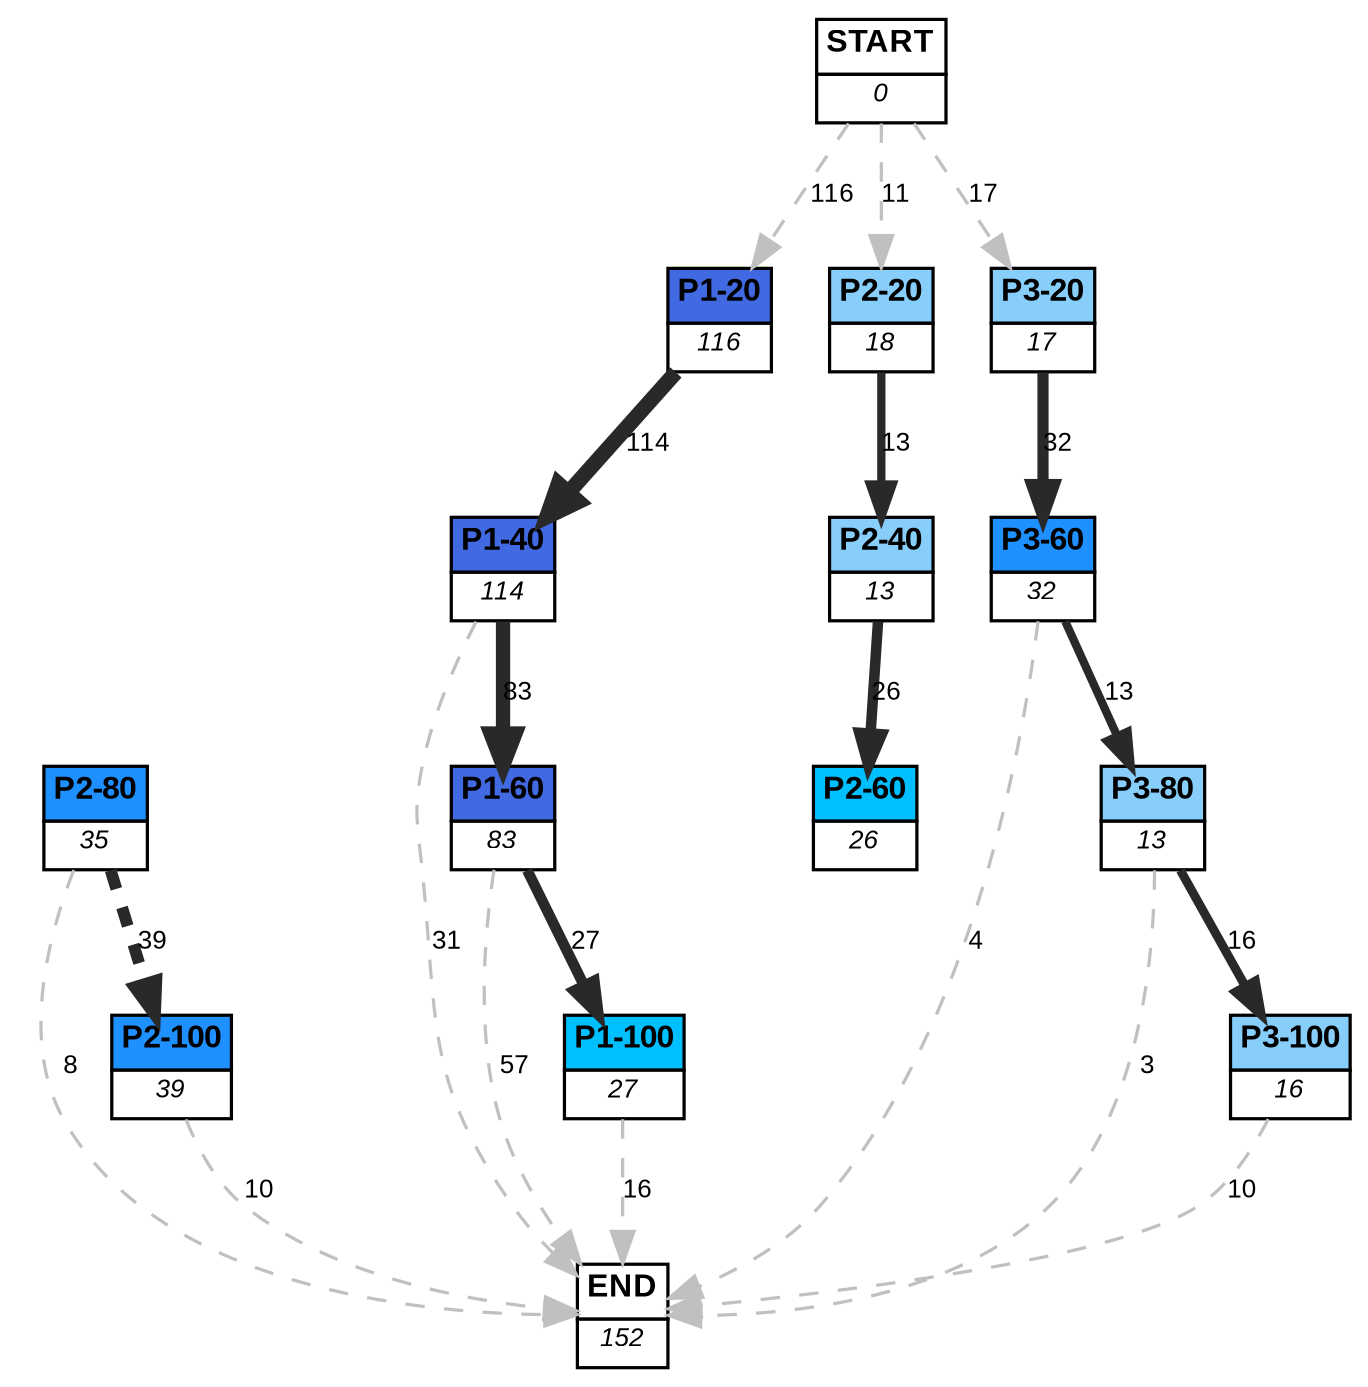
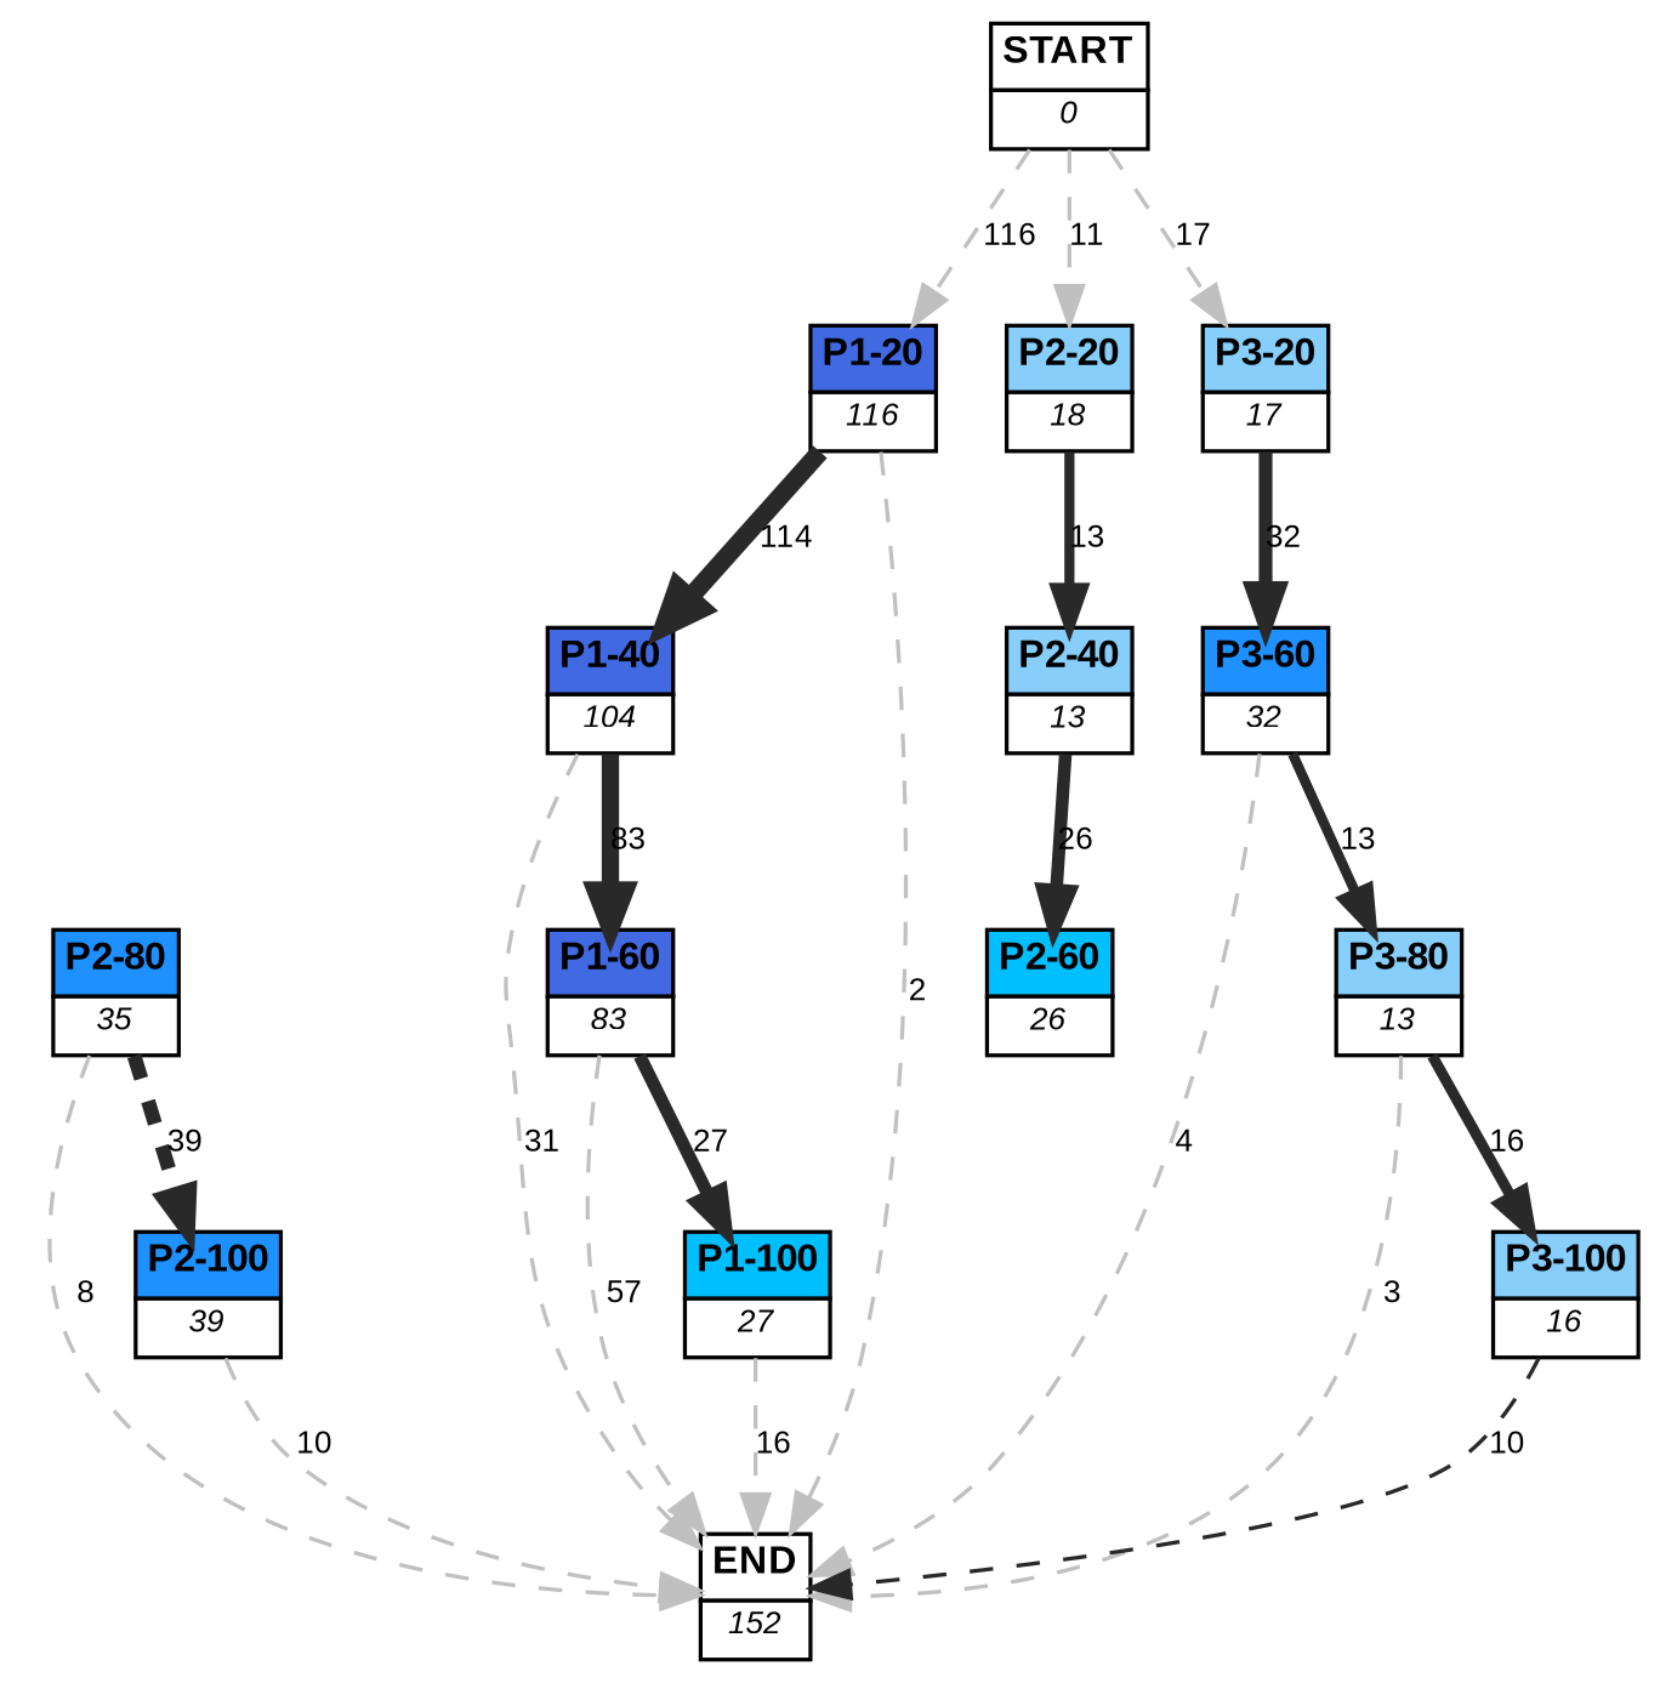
  digraph {
    node [shape=plain]
    edge [color=grey fontname=Arial fontsize=8 labelfloat=false style=dashed]
    n1 [label=<<table border="0" cellborder="1" cellspacing="0"><tr><td bgcolor="royalblue"><FONT face="Arial" POINT-SIZE="10"><b>P1-20</b></FONT></td></tr><tr><td bgcolor="white"><FONT face="Arial" POINT-SIZE="8"><i>116</i></FONT></td></tr></table>>]
-   n2 [label=<<table border="0" cellborder="1" cellspacing="0"><tr><td bgcolor="royalblue"><FONT face="Arial" POINT-SIZE="10"><b>P1-40</b></FONT></td></tr><tr><td bgcolor="white"><FONT face="Arial" POINT-SIZE="8"><i>114</i></FONT></td></tr></table>>]
+   n2 [label=<<table border="0" cellborder="1" cellspacing="0"><tr><td bgcolor="royalblue"><FONT face="Arial" POINT-SIZE="10"><b>P1-40</b></FONT></td></tr><tr><td bgcolor="white"><FONT face="Arial" POINT-SIZE="8"><i>104</i></FONT></td></tr></table>>]
    n3 [label=<<table border="0" cellborder="1" cellspacing="0"><tr><td bgcolor="white"><FONT face="Arial" POINT-SIZE="10"><b>END</b></FONT></td></tr><tr><td bgcolor="white"><FONT face="Arial" POINT-SIZE="8"><i>152</i></FONT></td></tr></table>>]
    n4 [label=<<table border="0" cellborder="1" cellspacing="0"><tr><td bgcolor="royalblue"><FONT face="Arial" POINT-SIZE="10"><b>P1-60</b></FONT></td></tr><tr><td bgcolor="white"><FONT face="Arial" POINT-SIZE="8"><i>83</i></FONT></td></tr></table>>]
    n5 [label=<<table border="0" cellborder="1" cellspacing="0"><tr><td bgcolor="deepskyblue"><FONT face="Arial" POINT-SIZE="10"><b>P1-100</b></FONT></td></tr><tr><td bgcolor="white"><FONT face="Arial" POINT-SIZE="8"><i>27</i></FONT></td></tr></table>>]
    n6 [label=<<table border="0" cellborder="1" cellspacing="0"><tr><td bgcolor="lightskyblue"><FONT face="Arial" POINT-SIZE="10"><b>P2-20</b></FONT></td></tr><tr><td bgcolor="white"><FONT face="Arial" POINT-SIZE="8"><i>18</i></FONT></td></tr></table>>]
    n7 [label=<<table border="0" cellborder="1" cellspacing="0"><tr><td bgcolor="lightskyblue"><FONT face="Arial" POINT-SIZE="10"><b>P2-40</b></FONT></td></tr><tr><td bgcolor="white"><FONT face="Arial" POINT-SIZE="8"><i>13</i></FONT></td></tr></table>>]
    n8 [label=<<table border="0" cellborder="1" cellspacing="0"><tr><td bgcolor="deepskyblue"><FONT face="Arial" POINT-SIZE="10"><b>P2-60</b></FONT></td></tr><tr><td bgcolor="white"><FONT face="Arial" POINT-SIZE="8"><i>26</i></FONT></td></tr></table>>]
    n9 [label=<<table border="0" cellborder="1" cellspacing="0"><tr><td bgcolor="dodgerblue"><FONT face="Arial" POINT-SIZE="10"><b>P2-80</b></FONT></td></tr><tr><td bgcolor="white"><FONT face="Arial" POINT-SIZE="8"><i>35</i></FONT></td></tr></table>>]
    n10 [label=<<table border="0" cellborder="1" cellspacing="0"><tr><td bgcolor="dodgerblue"><FONT face="Arial" POINT-SIZE="10"><b>P2-100</b></FONT></td></tr><tr><td bgcolor="white"><FONT face="Arial" POINT-SIZE="8"><i>39</i></FONT></td></tr></table>>]
    n11 [label=<<table border="0" cellborder="1" cellspacing="0"><tr><td bgcolor="lightskyblue"><FONT face="Arial" POINT-SIZE="10"><b>P3-20</b></FONT></td></tr><tr><td bgcolor="white"><FONT face="Arial" POINT-SIZE="8"><i>17</i></FONT></td></tr></table>>]
    n12 [label=<<table border="0" cellborder="1" cellspacing="0"><tr><td bgcolor="dodgerblue"><FONT face="Arial" POINT-SIZE="10"><b>P3-60</b></FONT></td></tr><tr><td bgcolor="white"><FONT face="Arial" POINT-SIZE="8"><i>32</i></FONT></td></tr></table>>]
    n13 [label=<<table border="0" cellborder="1" cellspacing="0"><tr><td bgcolor="lightskyblue"><FONT face="Arial" POINT-SIZE="10"><b>P3-80</b></FONT></td></tr><tr><td bgcolor="white"><FONT face="Arial" POINT-SIZE="8"><i>13</i></FONT></td></tr></table>>]
    n14 [label=<<table border="0" cellborder="1" cellspacing="0"><tr><td bgcolor="lightskyblue"><FONT face="Arial" POINT-SIZE="10"><b>P3-100</b></FONT></td></tr><tr><td bgcolor="white"><FONT face="Arial" POINT-SIZE="8"><i>16</i></FONT></td></tr></table>>]
    n15 [label=<<table border="0" cellborder="1" cellspacing="0"><tr><td bgcolor="white"><FONT face="Arial" POINT-SIZE="10"><b>START</b></FONT></td></tr><tr><td bgcolor="white"><FONT face="Arial" POINT-SIZE="8"><i>0</i></FONT></td></tr></table>>]
    n1 -> n2 [color=grey16 label=114 penwidth=4.736198448394496 style=""]
+   n1 -> n3 [label=2]
    n2 -> n3 [label=31]
    n2 -> n4 [color=grey16 label=83 penwidth=4.418840607796598 style=""]
    n4 -> n3 [label=57]
    n4 -> n5 [color=grey16 label=27 penwidth=3.295836866004329 style=""]
    n5 -> n3 [label=16]
    n6 -> n7 [color=grey16 label=13 penwidth=2.5649493574615367 style=""]
    n7 -> n8 [color=grey16 label=26 penwidth=3.258096538021482 style=""]
    n9 -> n3 [label=8]
    n9 -> n10 [color=grey16 label=39 penwidth=3.6635616461296463]
    n10 -> n3 [label=10]
    n11 -> n12 [color=grey16 label=32 penwidth=3.4657359027997265 style=""]
    n12 -> n3 [label=4]
    n12 -> n13 [color=grey16 label=13 penwidth=2.5649493574615367 style=""]
    n13 -> n3 [label=3]
    n13 -> n14 [color=grey16 label=16 penwidth=2.772588722239781 style=""]
-   n14 -> n3 [label=10]
+   n14 -> n3 [color=grey16 label=10]
    n15 -> n1 [label=116]
    n15 -> n6 [label=11]
    n15 -> n11 [label=17]
  }
